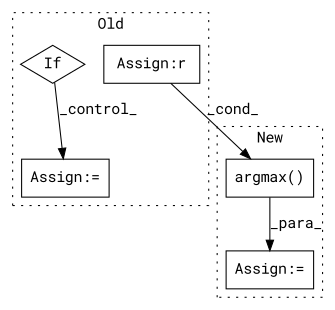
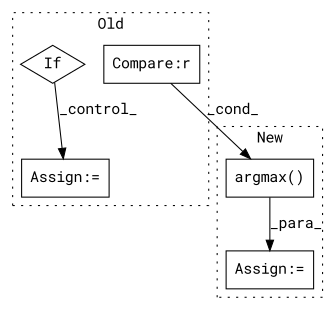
  digraph {
    fontname="Roboto Mono"
    node [a=68 fontname="Roboto Mono" l=3 shape=box]
    edge [fontname="Roboto Mono"]
    n1 [a=75 l="10,9" label="argmax()" s="18484,18500"]
    n2 [label="Assign:=" s=18481]
    n3 [a=96 label=If s=19975 shape=diamond]
-   n4 [a=40 l=13 label="Assign:r" s=19933]
+   n4 [a=40 l=13 label="Compare:r" s=19933]
    n5 [label="Assign:=" s=20108]
    subgraph cluster_1 {
      label=New
      style=dotted
      n1
      n2
    }
    subgraph cluster_2 {
      label=Old
      style=dotted
      n3
      n4
      n5
    }
    n1 -> n2 [label=_para_]
    n3 -> n5 [label=_control_]
    n4 -> n1 [label=_cond_]
  }
